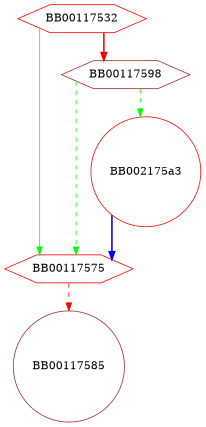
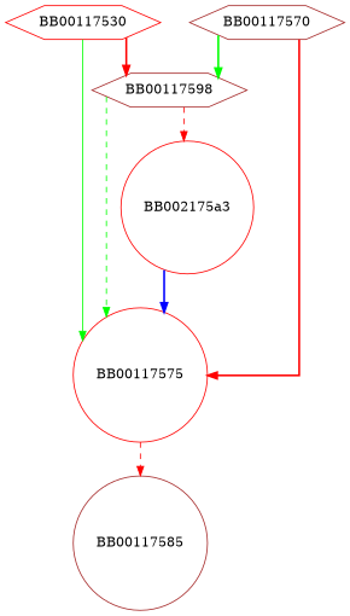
  digraph {
    splines=ortho
    node [color=red shape=hexagon]
    edge [color=red style=bold]
-   BB00117530 [label=BB00117532]
-   BB00117575
+   BB00117530
+   BB00117575 [shape=circle]
    BB00117598 [color=brown]
    BB00117585 [color=brown shape=circle]
+   BB00117570 [color=brown]
    n6 [label=BB002175a3 shape=circle]
    BB00117530 -> BB00117575 [color=green style=solid]
    BB00117530 -> BB00117598
    BB00117575 -> BB00117585 [style=dashed]
    BB00117598 -> BB00117575 [color=green style=dashed]
-   BB00117598 -> n6 [color=green style=dashed]
+   BB00117598 -> n6 [style=dashed]
+   BB00117570 -> BB00117575
+   BB00117570 -> BB00117598 [color=green]
    n6 -> BB00117575 [color=blue]
  }
